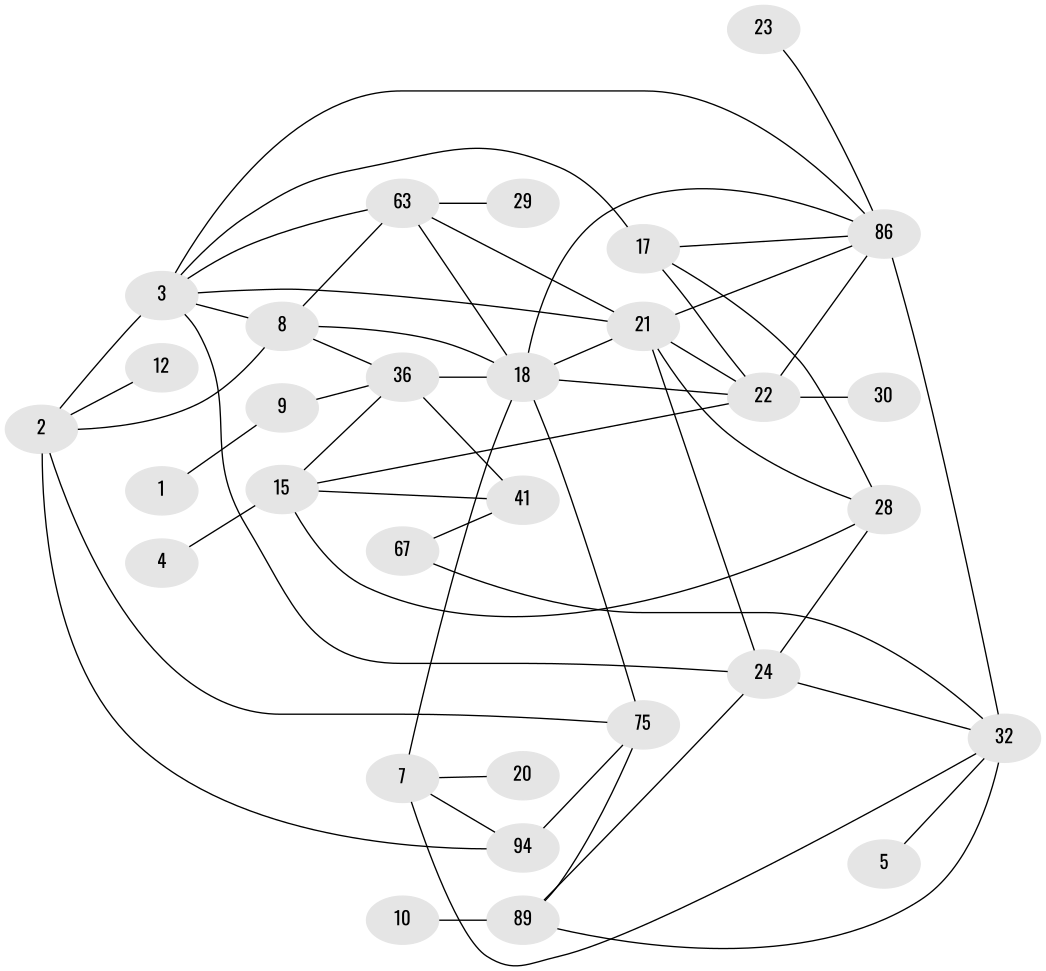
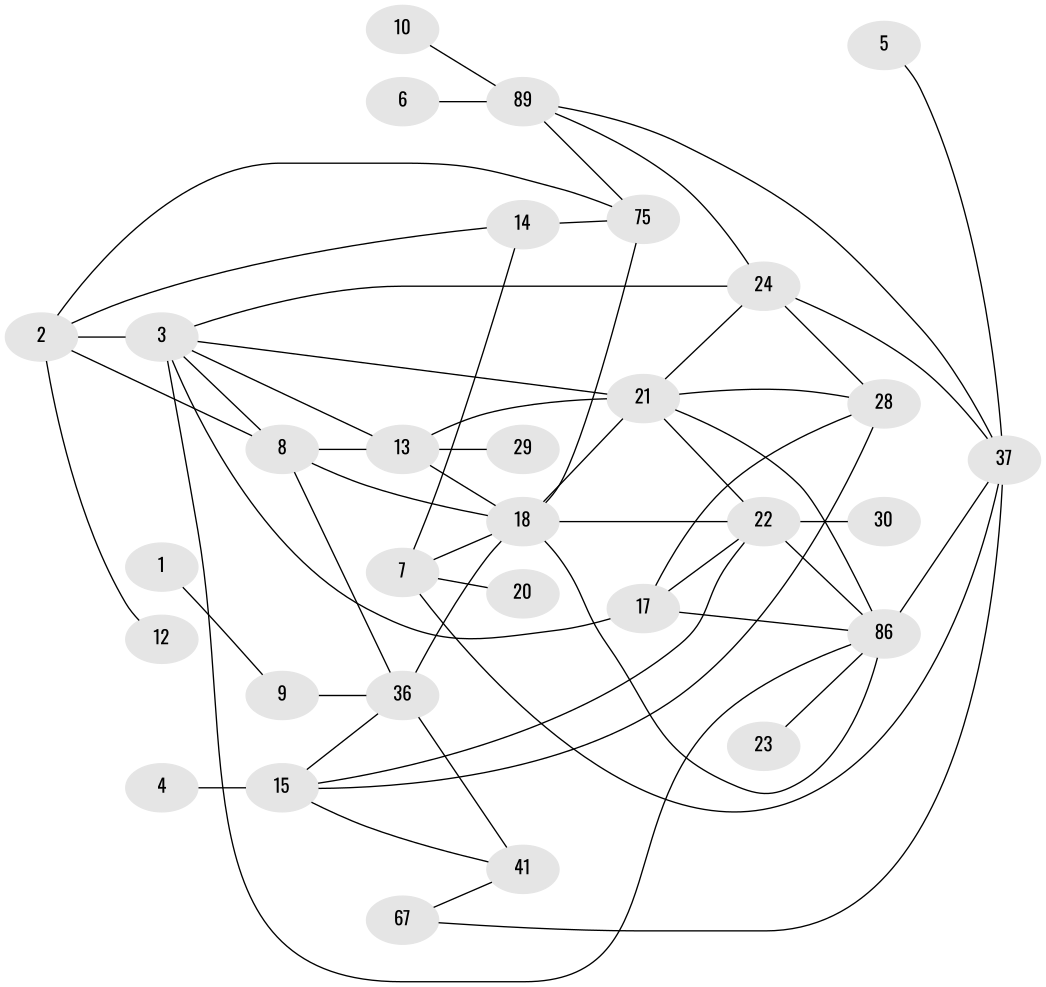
  graph {
    fontname=Oswald
    rankdir=LR
    node [color=gray90 fontname=Oswald style=filled]
    edge [fontname=Oswald weight=1.0]
    1
    9
    n3 [label=36]
    2
    3
    8
    12
-   14 [label=94]
+   14
    n9 [label=75]
-   13 [label=63]
+   13
    17
    21
    24
    n14 [label=86]
    18
    29
    22
    28
-   32
+   32 [label=37]
    4
    15
    n22 [label=41]
    5
    n24 [label=89]
+   6
    7
    20
    10
    30
    23
    n31 [label=67]
    1 -- 9
    9 -- n3
    n3 -- 18
    n3 -- n22
    2 -- 3 [weight=2.0]
    2 -- 8
    2 -- 12
    2 -- 14
    2 -- n9 [weight=2.0]
    3 -- 8
    3 -- 13
    3 -- 17
    3 -- 21
    3 -- 24 [weight=3.0]
    3 -- n14
    8 -- n3
    8 -- 13
    8 -- 18
    14 -- n9
    13 -- 21
    13 -- 18
    13 -- 29
    17 -- n14
    17 -- 22
    17 -- 28
    21 -- 24
    21 -- n14
    21 -- 22
    21 -- 28
    24 -- 28
    24 -- 32
    n14 -- 32
    18 -- n9
    18 -- 21 [weight=2.0]
    18 -- n14
    18 -- 22
    22 -- n14
    22 -- 30
    4 -- 15
    15 -- n3
    15 -- 22
    15 -- 28
    15 -- n22
    5 -- 32
    n24 -- n9
    n24 -- 24
    n24 -- 32
+   6 -- n24
    7 -- 14
    7 -- 18
    7 -- 32
    7 -- 20
    10 -- n24
    23 -- n14
    n31 -- 32
    n31 -- n22
  }
